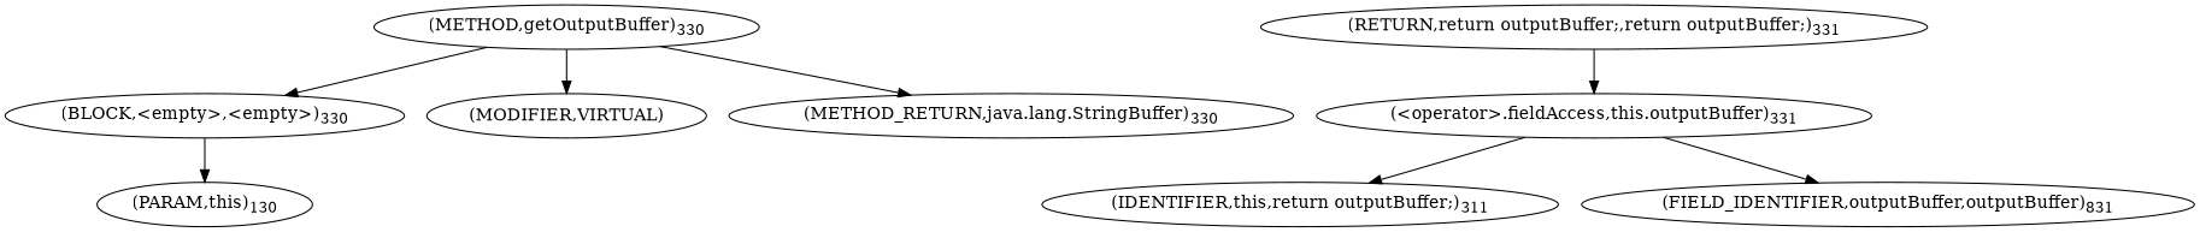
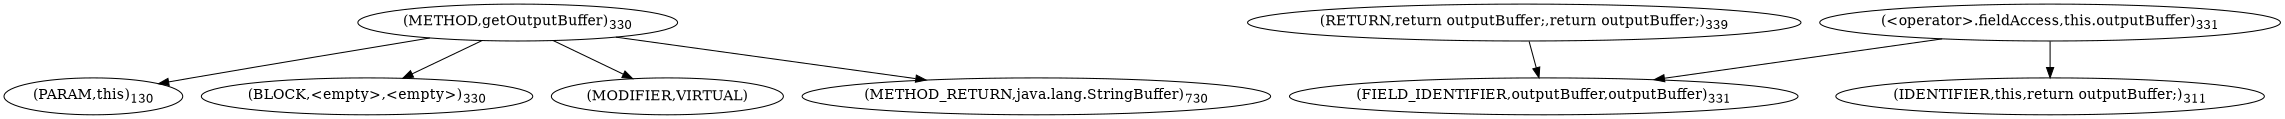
  digraph {
    n1 [label=<(METHOD,getOutputBuffer)<SUB>330</SUB>>]
    n2 [label=<(PARAM,this)<SUB>130</SUB>>]
    n3 [label=<(BLOCK,&lt;empty&gt;,&lt;empty&gt;)<SUB>330</SUB>>]
    n4 [label=<(MODIFIER,VIRTUAL)>]
-   n5 [label=<(METHOD_RETURN,java.lang.StringBuffer)<SUB>330</SUB>>]
-   n6 [label=<(RETURN,return outputBuffer;,return outputBuffer;)<SUB>331</SUB>>]
+   n5 [label=<(METHOD_RETURN,java.lang.StringBuffer)<SUB>730</SUB>>]
+   n6 [label=<(RETURN,return outputBuffer;,return outputBuffer;)<SUB>339</SUB>>]
    n7 [label=<(&lt;operator&gt;.fieldAccess,this.outputBuffer)<SUB>331</SUB>>]
    n8 [label=<(IDENTIFIER,this,return outputBuffer;)<SUB>311</SUB>>]
-   n9 [label=<(FIELD_IDENTIFIER,outputBuffer,outputBuffer)<SUB>831</SUB>>]
-   n3 -> n2
+   n9 [label=<(FIELD_IDENTIFIER,outputBuffer,outputBuffer)<SUB>331</SUB>>]
+   n1 -> n2
    n1 -> n3
    n1 -> n4
    n1 -> n5
-   n6 -> n7
+   n6 -> n9
    n7 -> n8
    n7 -> n9
  }
